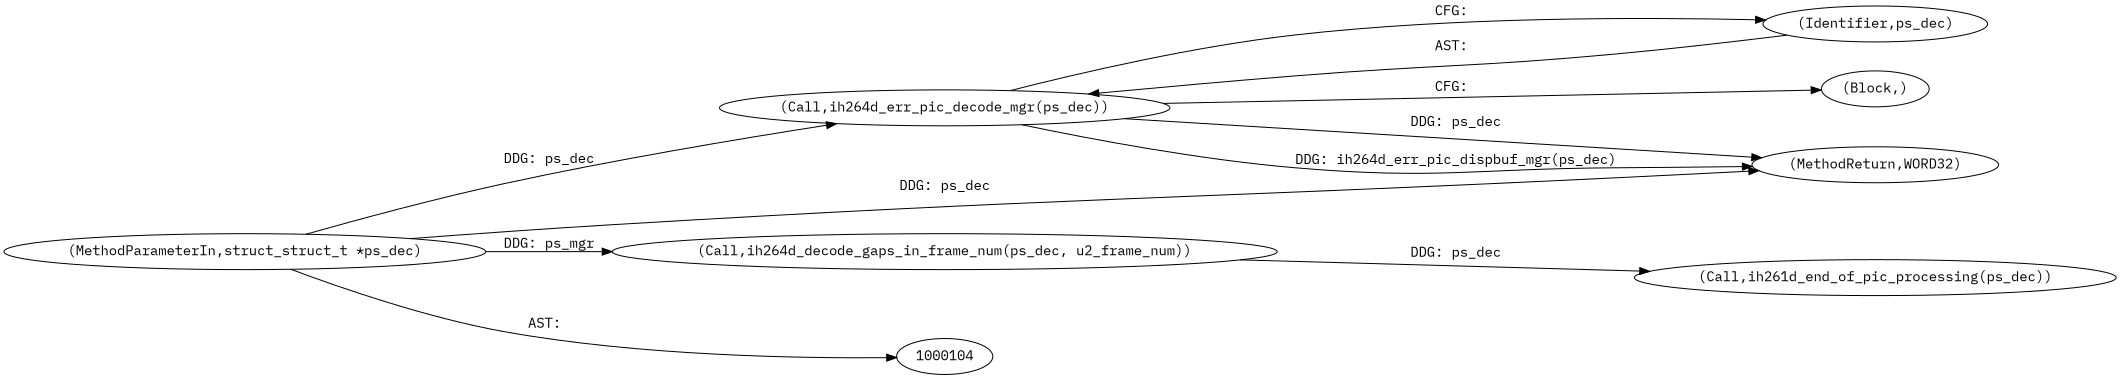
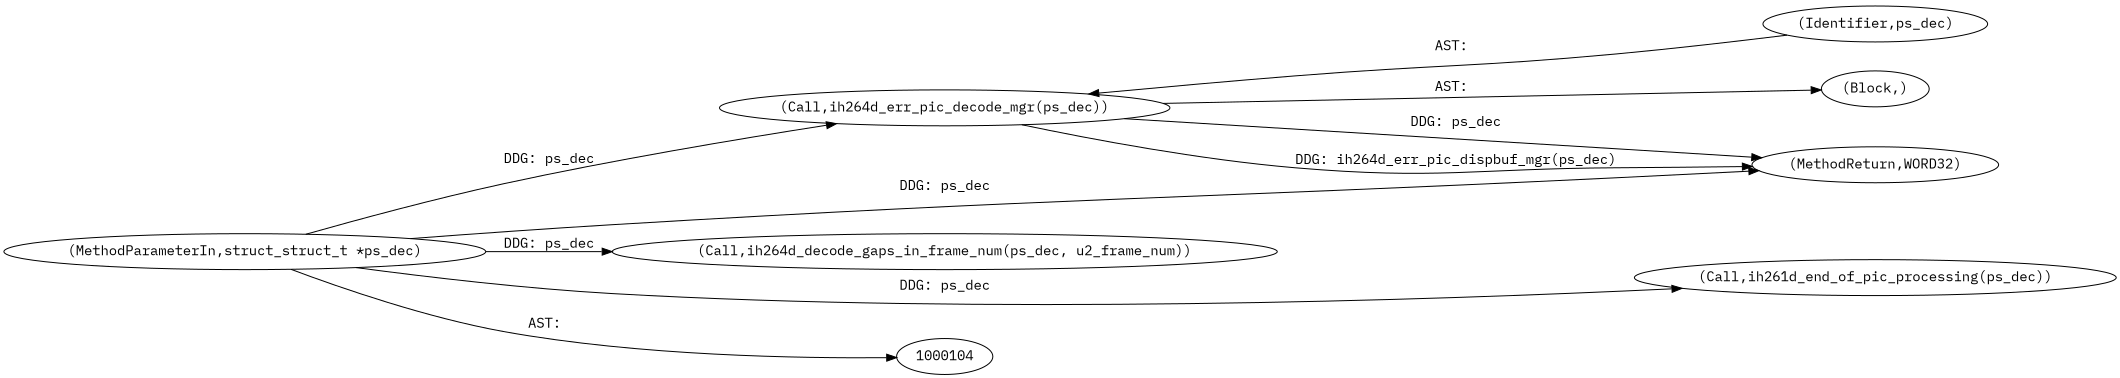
  digraph {
    fontname="IBM Plex Mono"
    rankdir=LR
    node [fontname="IBM Plex Mono"]
    edge [fontname="IBM Plex Mono"]
    n1 [label="(Call,ih264d_err_pic_decode_mgr(ps_dec))"]
    n2 [label="(MethodReturn,WORD32)"]
    n3 [label="(Identifier,ps_dec)"]
    n4 [label="(Block,)"]
    n5 [label="(MethodParameterIn,struct_struct_t *ps_dec)"]
    n6 [label="(Call,ih264d_decode_gaps_in_frame_num(ps_dec, u2_frame_num))"]
    n7 [label="(Call,ih261d_end_of_pic_processing(ps_dec))"]
    1000104
    n1 -> n2 [label="DDG: ps_dec"]
    n1 -> n2 [label="DDG: ih264d_err_pic_dispbuf_mgr(ps_dec)"]
-   n1 -> n3 [label="CFG: "]
-   n1 -> n4 [label="CFG: "]
+   n1 -> n4 [label="AST: "]
    n3 -> n1 [label="AST: "]
    n5 -> n1 [label="DDG: ps_dec"]
    n5 -> n2 [label="DDG: ps_dec"]
-   n5 -> n6 [label="DDG: ps_mgr"]
-   n6 -> n7 [label="DDG: ps_dec"]
+   n5 -> n6 [label="DDG: ps_dec"]
+   n5 -> n7 [label="DDG: ps_dec"]
    n5 -> 1000104 [label="AST: "]
  }
